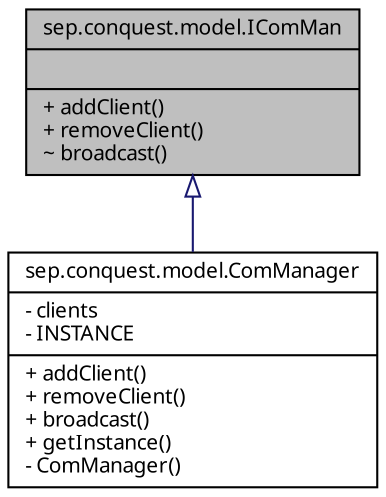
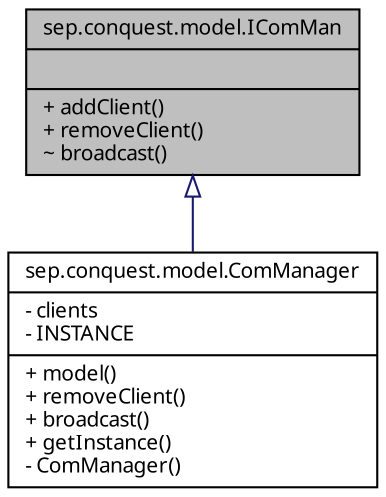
  digraph {
    node [color=black fontname="FreeSans.ttf" fontsize=10 shape=record style=filled]
    n1 [fillcolor=grey75 fontcolor=black height=0.2 label="{sep.conquest.model.IComMan\n||+ addClient()\l+ removeClient()\l~ broadcast()\l}" width=0.4]
-   n2 [fillcolor=white height=0.2 label="{sep.conquest.model.ComManager\n|- clients\l- INSTANCE\l|+ addClient()\l+ removeClient()\l+ broadcast()\l+ getInstance()\l- ComManager()\l}" width=0.4]
+   n2 [fillcolor=white height=0.2 label="{sep.conquest.model.ComManager\n|- clients\l- INSTANCE\l|+ model()\l+ removeClient()\l+ broadcast()\l+ getInstance()\l- ComManager()\l}" width=0.4]
    n1 -> n2 [arrowtail=empty color=midnightblue dir=back fontname="FreeSans.ttf" fontsize=10 labelfontname="FreeSans.ttf" labelfontsize=10 style=solid]
  }
